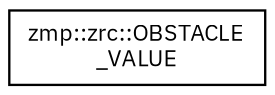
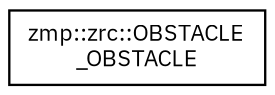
  digraph {
    rankdir=LR
    fontname="IBM Plex Sans"
-   n1 [color=black fillcolor=white fontname="IBM Plex Sans" fontsize=10 height=0.2 label="zmp::zrc::OBSTACLE\l_VALUE" shape=record style=filled width=0.4]
+   n1 [color=black fillcolor=white fontname="IBM Plex Sans" fontsize=10 height=0.2 label="zmp::zrc::OBSTACLE\l_OBSTACLE" shape=record style=filled width=0.4]
  }
